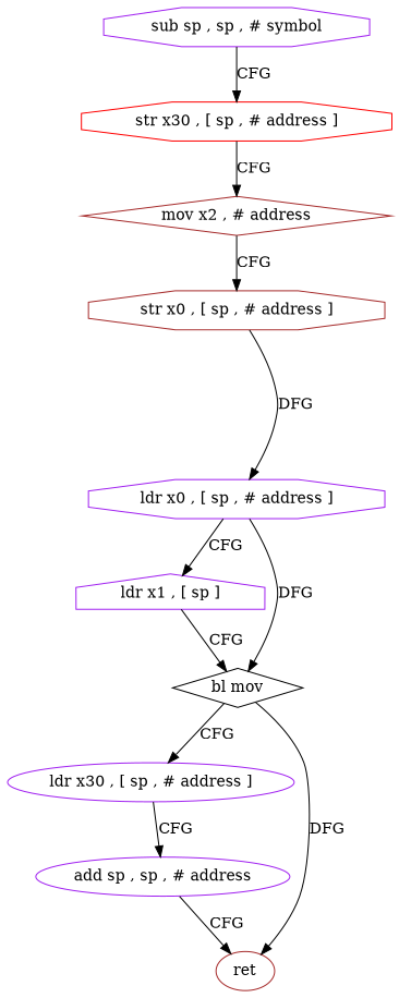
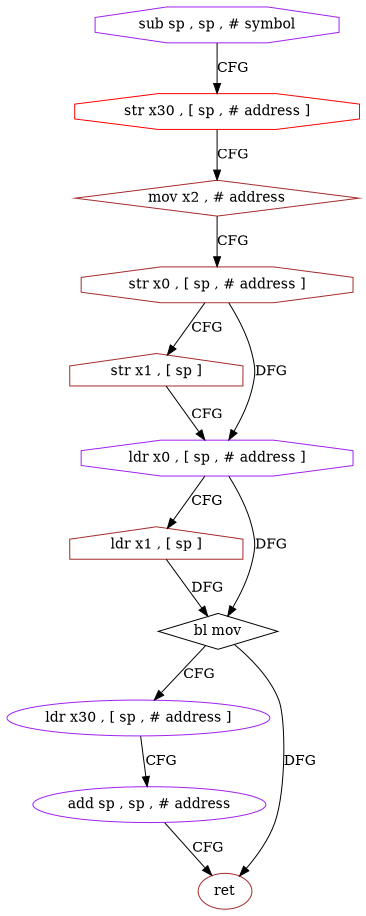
  digraph {
    node [color=brown shape=octagon]
    n1 [color=purple label="sub sp , sp , # symbol"]
    n2 [color=red label="str x30 , [ sp , # address ]"]
    n3 [label="mov x2 , # address" shape=diamond]
    n4 [label="str x0 , [ sp , # address ]"]
+   n5 [label="str x1 , [ sp ]" shape=house]
    n6 [color=purple label="ldr x0 , [ sp , # address ]"]
-   n7 [color=purple label="ldr x1 , [ sp ]" shape=house]
+   n7 [label="ldr x1 , [ sp ]" shape=house]
    n8 [color=black label="bl mov" shape=diamond]
    n9 [color=purple label="ldr x30 , [ sp , # address ]" shape=ellipse]
    n10 [label=ret shape=ellipse]
    n11 [color=purple label="add sp , sp , # address" shape=ellipse]
    n1 -> n2 [label=CFG]
    n2 -> n3 [label=CFG]
    n3 -> n4 [label=CFG]
+   n4 -> n5 [label=CFG]
    n4 -> n6 [label=DFG]
+   n5 -> n6 [label=CFG]
    n6 -> n7 [label=CFG]
    n6 -> n8 [label=DFG]
-   n7 -> n8 [label=CFG]
+   n7 -> n8 [label=DFG]
    n8 -> n9 [label=CFG]
    n8 -> n10 [label=DFG]
    n9 -> n11 [label=CFG]
    n11 -> n10 [label=CFG]
  }
